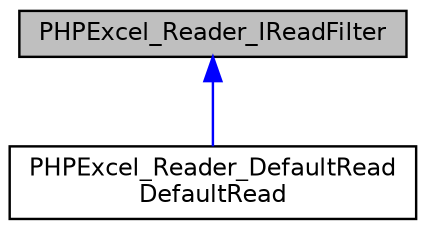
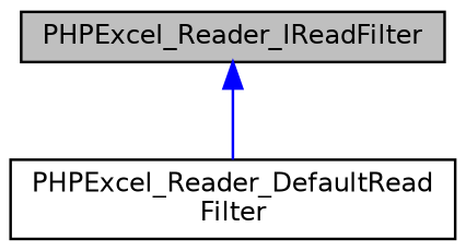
  digraph {
    node [color=black fontname=Helvetica fontsize=10 shape=record style=filled]
    n1 [fillcolor=grey75 fontcolor=black height=0.2 label=PHPExcel_Reader_IReadFilter width=0.4]
-   n2 [fillcolor=white height=0.2 label="PHPExcel_Reader_DefaultRead\lDefaultRead" width=0.4]
+   n2 [fillcolor=white height=0.2 label="PHPExcel_Reader_DefaultRead\lFilter" width=0.4]
    n1 -> n2 [color=blue dir=back fontname=Helvetica fontsize=10 labelfontname=Helvetica labelfontsize=10 style=solid]
  }
